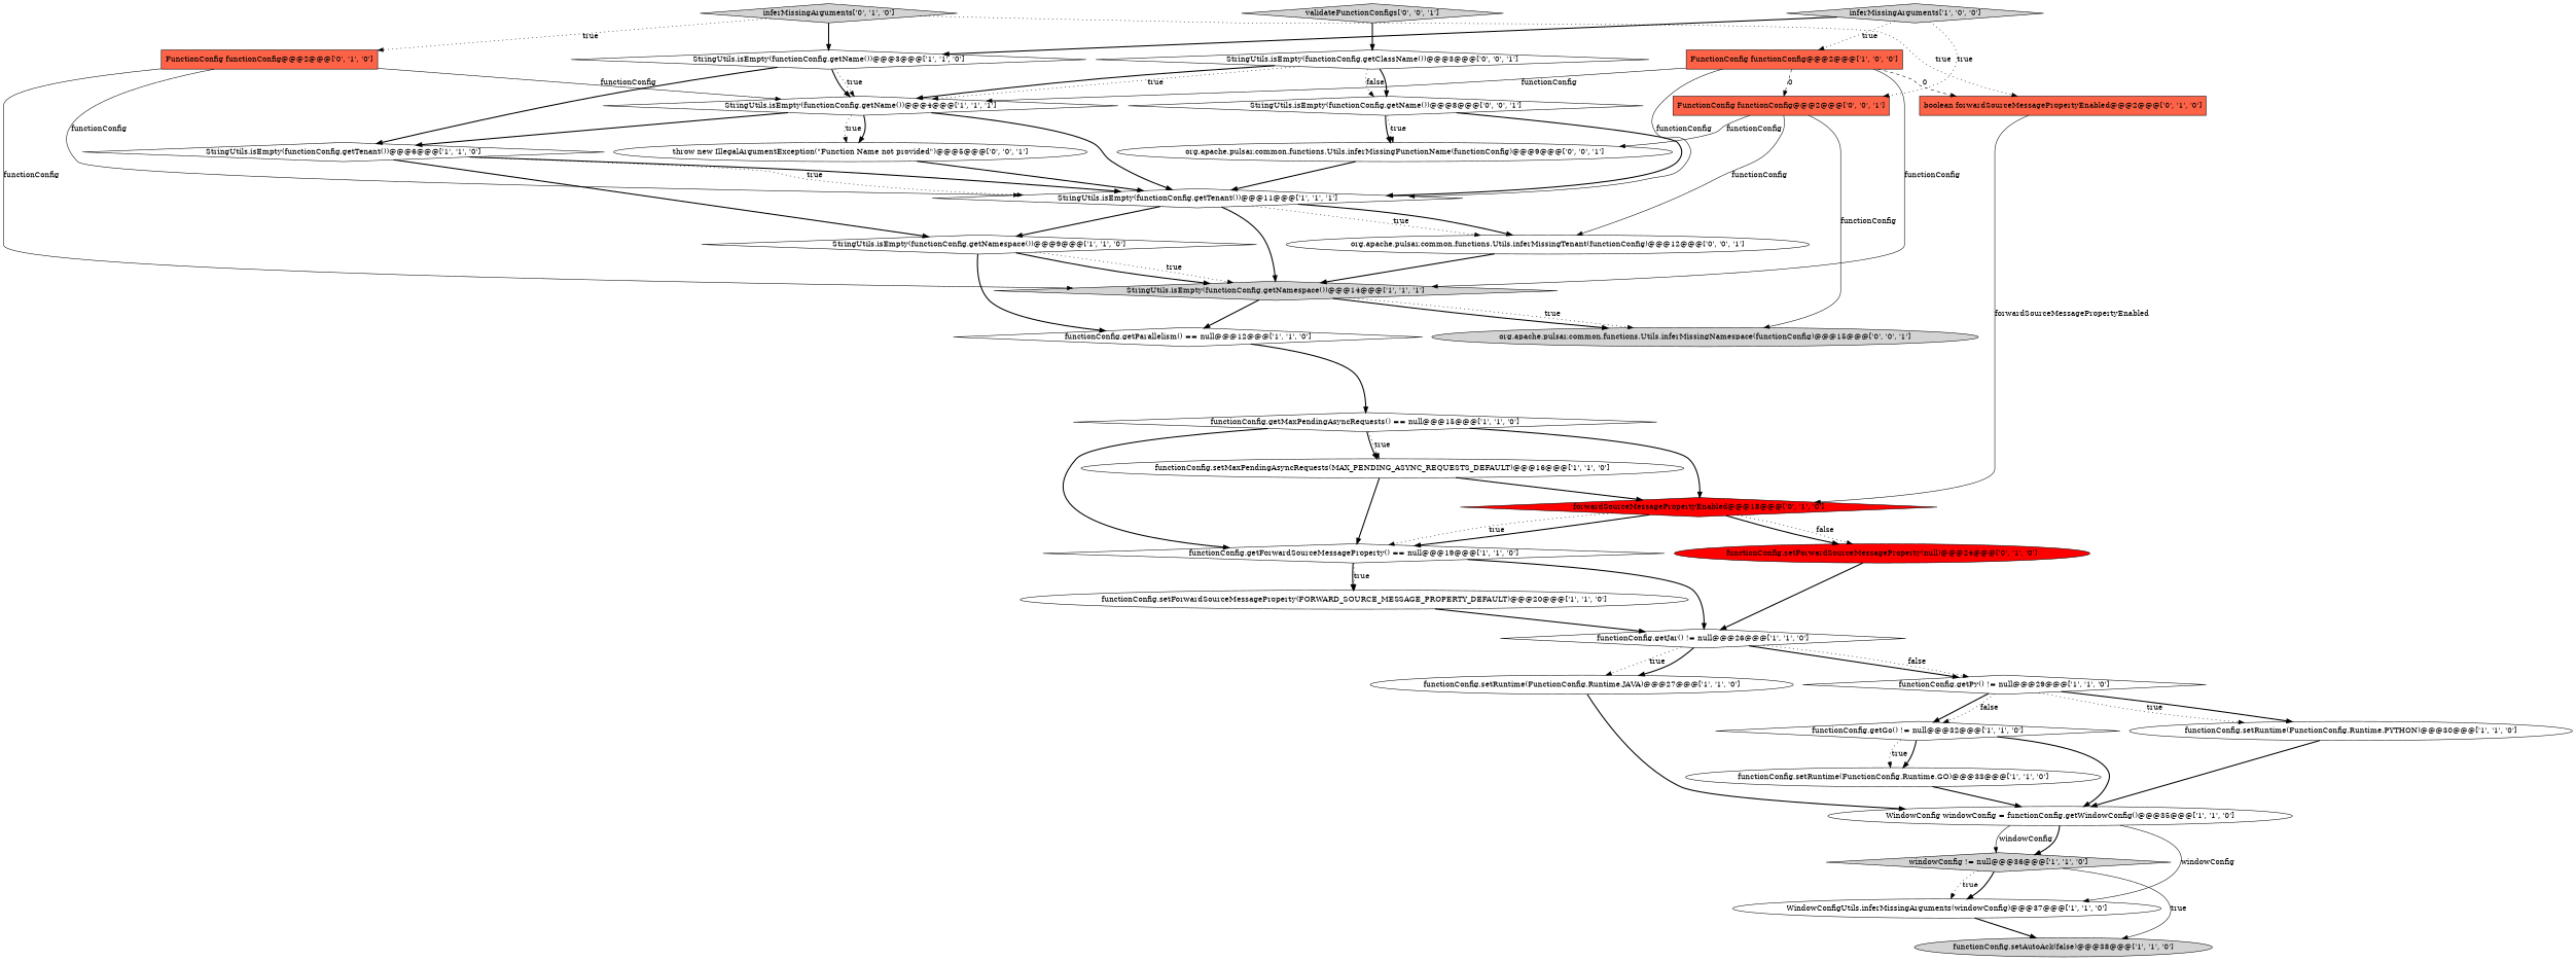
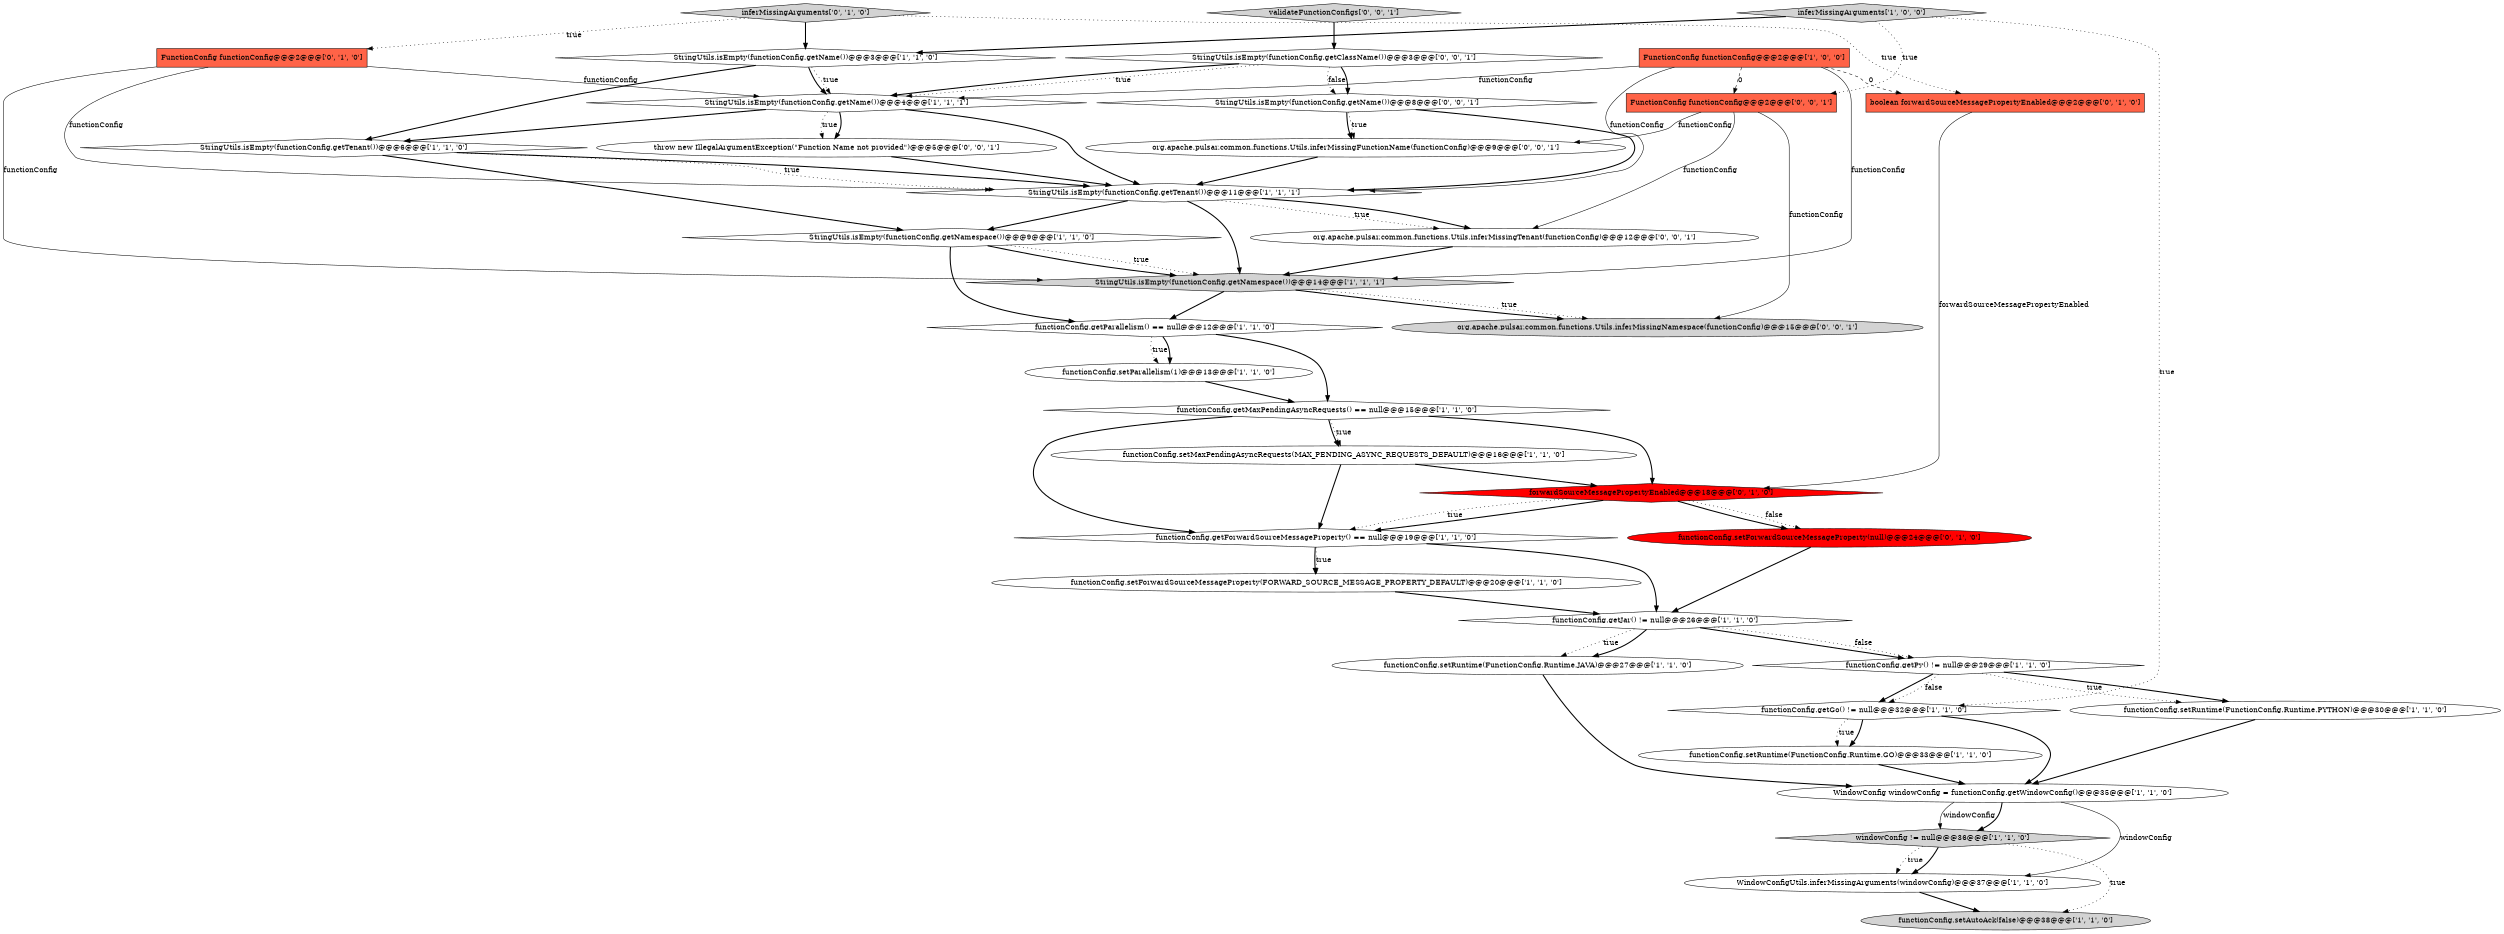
  digraph {
    node [fillcolor=white shape=diamond style=filled]
    edge [style=bold]
    n1 [label="functionConfig.getParallelism() == null@@@12@@@['1', '1', '0']"]
    n2 [label="functionConfig.getMaxPendingAsyncRequests() == null@@@15@@@['1', '1', '0']"]
+   n3 [label="functionConfig.setParallelism(1)@@@13@@@['1', '1', '0']" shape=ellipse]
    n4 [fillcolor=red label="forwardSourceMessagePropertyEnabled@@@18@@@['0', '1', '0']"]
    n5 [label="functionConfig.setMaxPendingAsyncRequests(MAX_PENDING_ASYNC_REQUESTS_DEFAULT)@@@16@@@['1', '1', '0']" shape=ellipse]
    n6 [label="functionConfig.getForwardSourceMessageProperty() == null@@@19@@@['1', '1', '0']"]
    n7 [fillcolor=lightgray label="inferMissingArguments['0', '1', '0']"]
    n8 [fillcolor=tomato label="FunctionConfig functionConfig@@@2@@@['0', '1', '0']" shape=box]
    n9 [label="StringUtils.isEmpty(functionConfig.getName())@@@3@@@['1', '1', '0']"]
    n10 [fillcolor=tomato label="boolean forwardSourceMessagePropertyEnabled@@@2@@@['0', '1', '0']" shape=box]
    n11 [label="StringUtils.isEmpty(functionConfig.getTenant())@@@11@@@['1', '1', '1']"]
    n12 [fillcolor=lightgray label="StringUtils.isEmpty(functionConfig.getNamespace())@@@14@@@['1', '1', '1']"]
    n13 [label="StringUtils.isEmpty(functionConfig.getName())@@@4@@@['1', '1', '1']"]
    n14 [label="StringUtils.isEmpty(functionConfig.getTenant())@@@6@@@['1', '1', '0']"]
    n15 [fillcolor=red label="functionConfig.setForwardSourceMessageProperty(null)@@@24@@@['0', '1', '0']" shape=ellipse]
    n16 [label="functionConfig.getJar() != null@@@26@@@['1', '1', '0']"]
    n17 [label="functionConfig.getPy() != null@@@29@@@['1', '1', '0']"]
    n18 [label="functionConfig.setRuntime(FunctionConfig.Runtime.JAVA)@@@27@@@['1', '1', '0']" shape=ellipse]
    n19 [label="functionConfig.setRuntime(FunctionConfig.Runtime.PYTHON)@@@30@@@['1', '1', '0']" shape=ellipse]
    n20 [label="functionConfig.getGo() != null@@@32@@@['1', '1', '0']"]
    n21 [label="WindowConfig windowConfig = functionConfig.getWindowConfig()@@@35@@@['1', '1', '0']" shape=ellipse]
    n22 [label="functionConfig.setRuntime(FunctionConfig.Runtime.GO)@@@33@@@['1', '1', '0']" shape=ellipse]
    n23 [label="StringUtils.isEmpty(functionConfig.getNamespace())@@@9@@@['1', '1', '0']"]
    n24 [label="org.apache.pulsar.common.functions.Utils.inferMissingTenant(functionConfig)@@@12@@@['0', '0', '1']" shape=ellipse]
    n25 [label="functionConfig.setForwardSourceMessageProperty(FORWARD_SOURCE_MESSAGE_PROPERTY_DEFAULT)@@@20@@@['1', '1', '0']" shape=ellipse]
    n26 [fillcolor=lightgray label="org.apache.pulsar.common.functions.Utils.inferMissingNamespace(functionConfig)@@@15@@@['0', '0', '1']" shape=ellipse]
    n27 [label="throw new IllegalArgumentException(\"Function Name not provided\")@@@5@@@['0', '0', '1']" shape=ellipse]
    n28 [fillcolor=tomato label="FunctionConfig functionConfig@@@2@@@['1', '0', '0']" shape=box]
    n29 [fillcolor=tomato label="FunctionConfig functionConfig@@@2@@@['0', '0', '1']" shape=box]
    n30 [label="org.apache.pulsar.common.functions.Utils.inferMissingFunctionName(functionConfig)@@@9@@@['0', '0', '1']" shape=ellipse]
    n31 [label="WindowConfigUtils.inferMissingArguments(windowConfig)@@@37@@@['1', '1', '0']" shape=ellipse]
    n32 [fillcolor=lightgray label="windowConfig != null@@@36@@@['1', '1', '0']"]
    n33 [label="StringUtils.isEmpty(functionConfig.getName())@@@8@@@['0', '0', '1']"]
    n34 [fillcolor=lightgray label="inferMissingArguments['1', '0', '0']"]
    n35 [fillcolor=lightgray label="functionConfig.setAutoAck(false)@@@38@@@['1', '1', '0']" shape=ellipse]
    n36 [label="StringUtils.isEmpty(functionConfig.getClassName())@@@3@@@['0', '0', '1']"]
    n37 [fillcolor=lightgray label="validateFunctionConfigs['0', '0', '1']"]
    n1 -> n2
+   n1 -> n3 [label=true style=dotted]
+   n1 -> n3
    n2 -> n4
    n2 -> n5
    n2 -> n5 [label=true style=dotted]
    n2 -> n6
+   n3 -> n2
    n4 -> n6
    n4 -> n6 [label=true style=dotted]
    n4 -> n15
    n4 -> n15 [label=false style=dotted]
    n5 -> n4
    n5 -> n6
    n6 -> n16
    n6 -> n25 [label=true style=dotted]
    n6 -> n25
    n7 -> n8 [label=true style=dotted]
    n7 -> n9
    n7 -> n10 [label=true style=dotted]
    n8 -> n11 [label=functionConfig style=solid]
    n8 -> n12 [label=functionConfig style=solid]
    n8 -> n13 [label=functionConfig style=solid]
    n9 -> n13 [label=true style=dotted]
    n9 -> n13
    n9 -> n14
    n10 -> n4 [label=forwardSourceMessagePropertyEnabled style=solid]
    n11 -> n12
    n11 -> n23
    n11 -> n24
    n11 -> n24 [label=true style=dotted]
    n12 -> n1
    n12 -> n26
    n12 -> n26 [label=true style=dotted]
    n13 -> n11
    n13 -> n14
    n13 -> n27
    n13 -> n27 [label=true style=dotted]
    n14 -> n11
    n14 -> n11 [label=true style=dotted]
    n14 -> n23
    n15 -> n16
    n16 -> n17
    n16 -> n17 [label=false style=dotted]
    n16 -> n18 [label=true style=dotted]
    n16 -> n18
    n17 -> n19 [label=true style=dotted]
    n17 -> n19
    n17 -> n20
    n17 -> n20 [label=false style=dotted]
    n18 -> n21
    n19 -> n21
    n20 -> n21
    n20 -> n22
    n20 -> n22 [label=true style=dotted]
    n21 -> n31 [label=windowConfig style=solid]
    n21 -> n32 [label=windowConfig style=solid]
    n21 -> n32
    n22 -> n21
    n23 -> n1
    n23 -> n12 [label=true style=dotted]
    n23 -> n12
    n24 -> n12
    n25 -> n16
    n27 -> n11
    n28 -> n10 [label=0 style=dashed]
    n28 -> n11 [label=functionConfig style=solid]
    n28 -> n12 [label=functionConfig style=solid]
    n28 -> n13 [label=functionConfig style=solid]
    n28 -> n29 [label=0 style=dashed]
    n29 -> n24 [label=functionConfig style=solid]
    n29 -> n26 [label=functionConfig style=solid]
    n29 -> n30 [label=functionConfig style=solid]
    n30 -> n11
    n31 -> n35
    n32 -> n31
    n32 -> n31 [label=true style=dotted]
-   n32 -> n35 [label=true style=solid]
+   n32 -> n35 [label=true style=dotted]
    n33 -> n11
    n33 -> n30
    n33 -> n30 [label=true style=dotted]
    n34 -> n9
-   n34 -> n28 [label=true style=dotted]
+   n34 -> n20 [label=true style=dotted]
    n34 -> n29 [label=true style=dotted]
    n36 -> n13
    n36 -> n13 [label=true style=dotted]
    n36 -> n33 [label=false style=dotted]
    n36 -> n33
    n37 -> n36
  }
